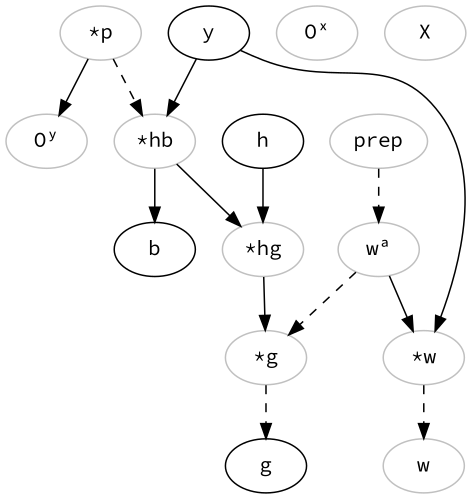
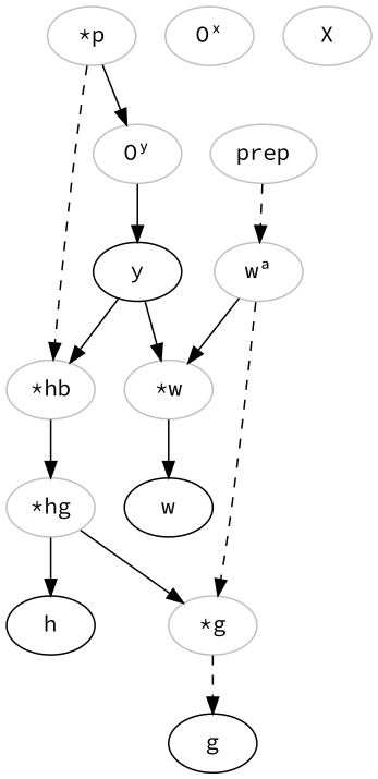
  digraph {
    fontname="Source Code Pro"
    node [color=grey fontname="Source Code Pro"]
    edge [fontname="Source Code Pro"]
    n1 [label="wᵃ"]
    n2 [label="*g"]
    n3 [label="*w"]
    g [color=""]
    n5 [label="*hb"]
    n6 [label="*hg"]
-   b [color=""]
    h [color=""]
    n9 [label="*p"]
    n10 [label="Oʸ"]
    y [color=black]
-   w
+   w [color=""]
    prep
    n14 [label="Oˣ"]
    n15 [label=X]
    n1 -> n2 [style=dashed]
    n1 -> n3
    n2 -> g [style=dashed]
-   n3 -> w [style=dashed]
+   n3 -> w
    n5 -> n6
-   n5 -> b
    n6 -> n2
-   h -> n6
+   n6 -> h
    n9 -> n5 [style=dashed]
    n9 -> n10
+   n10 -> y
    y -> n3
    y -> n5
    prep -> n1 [style=dashed]
  }
